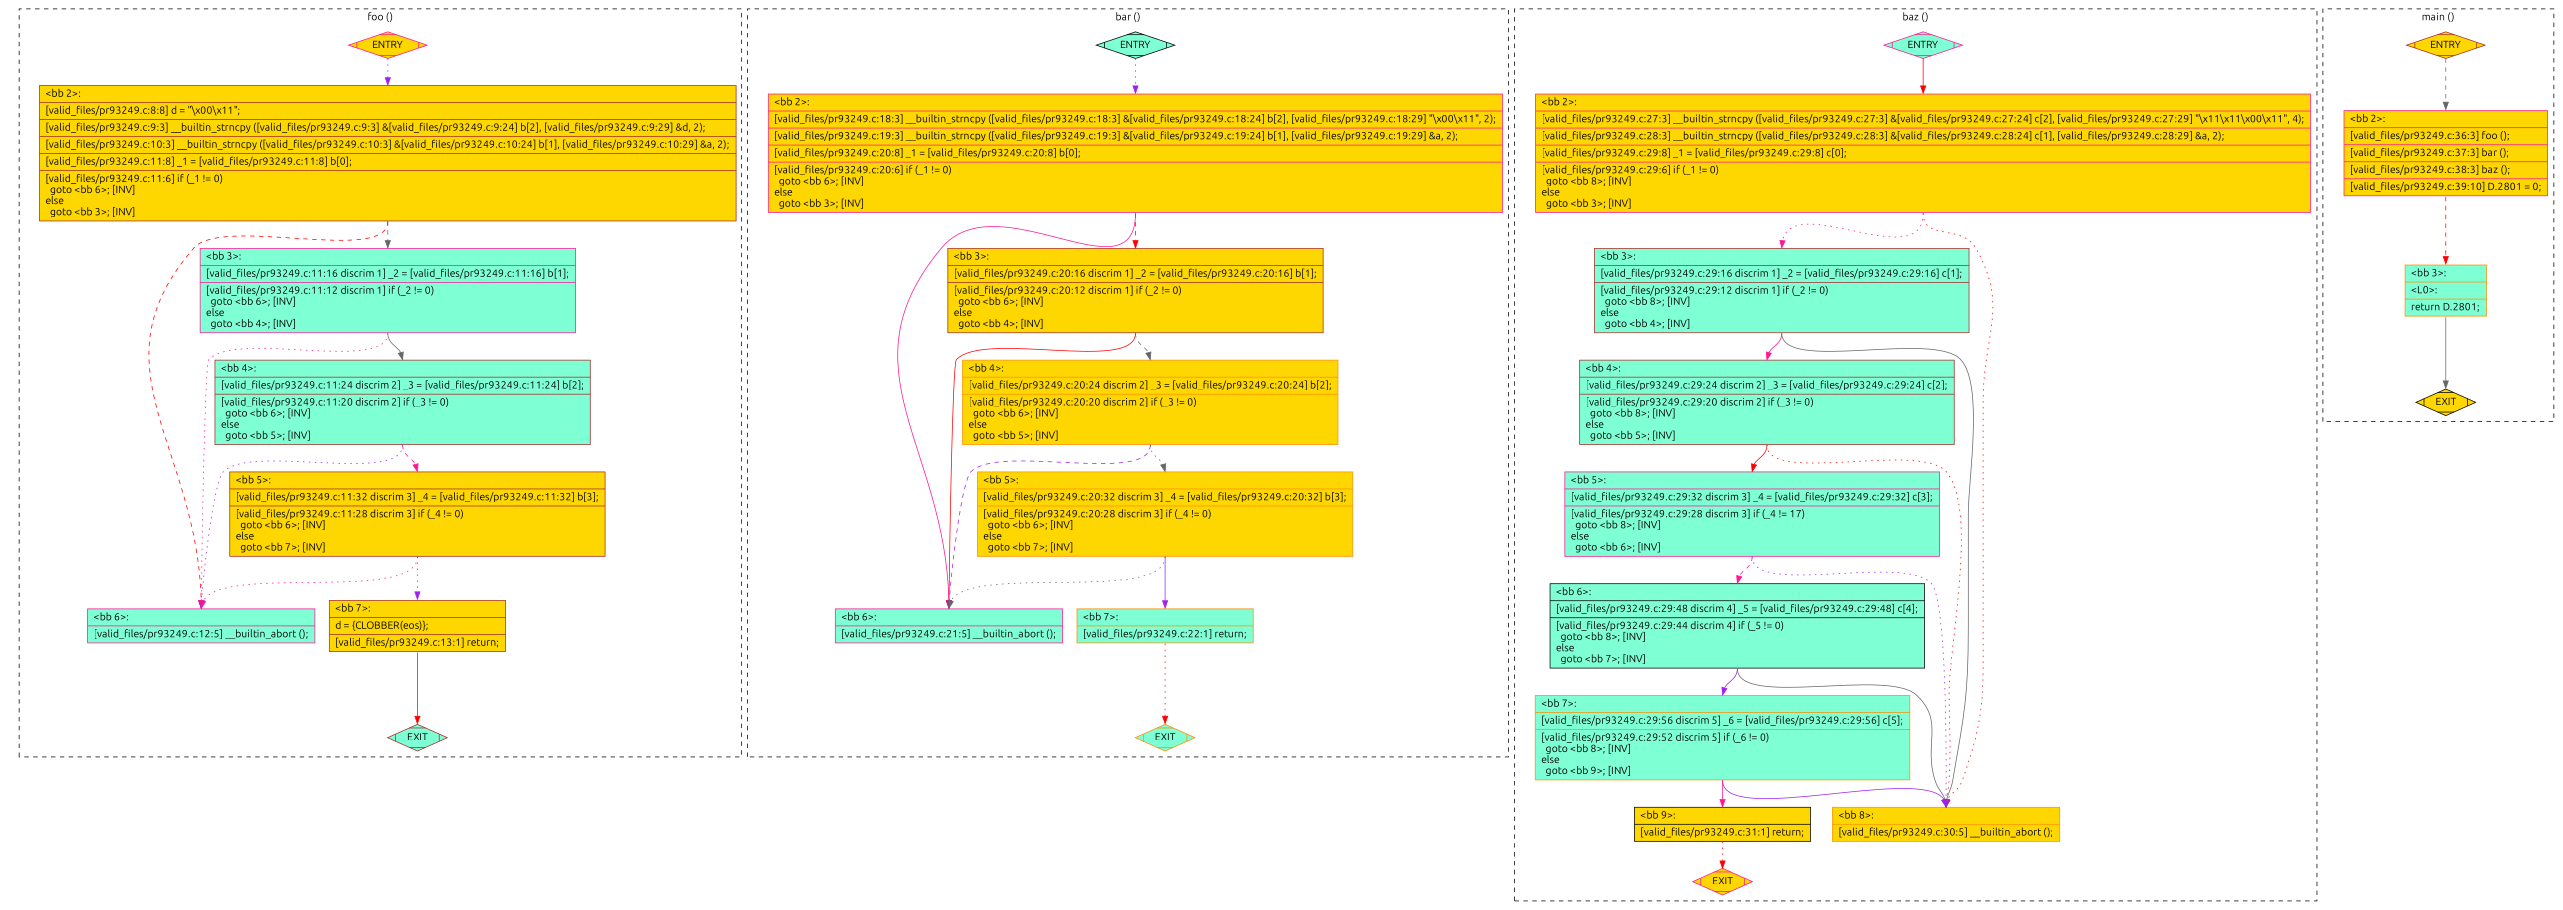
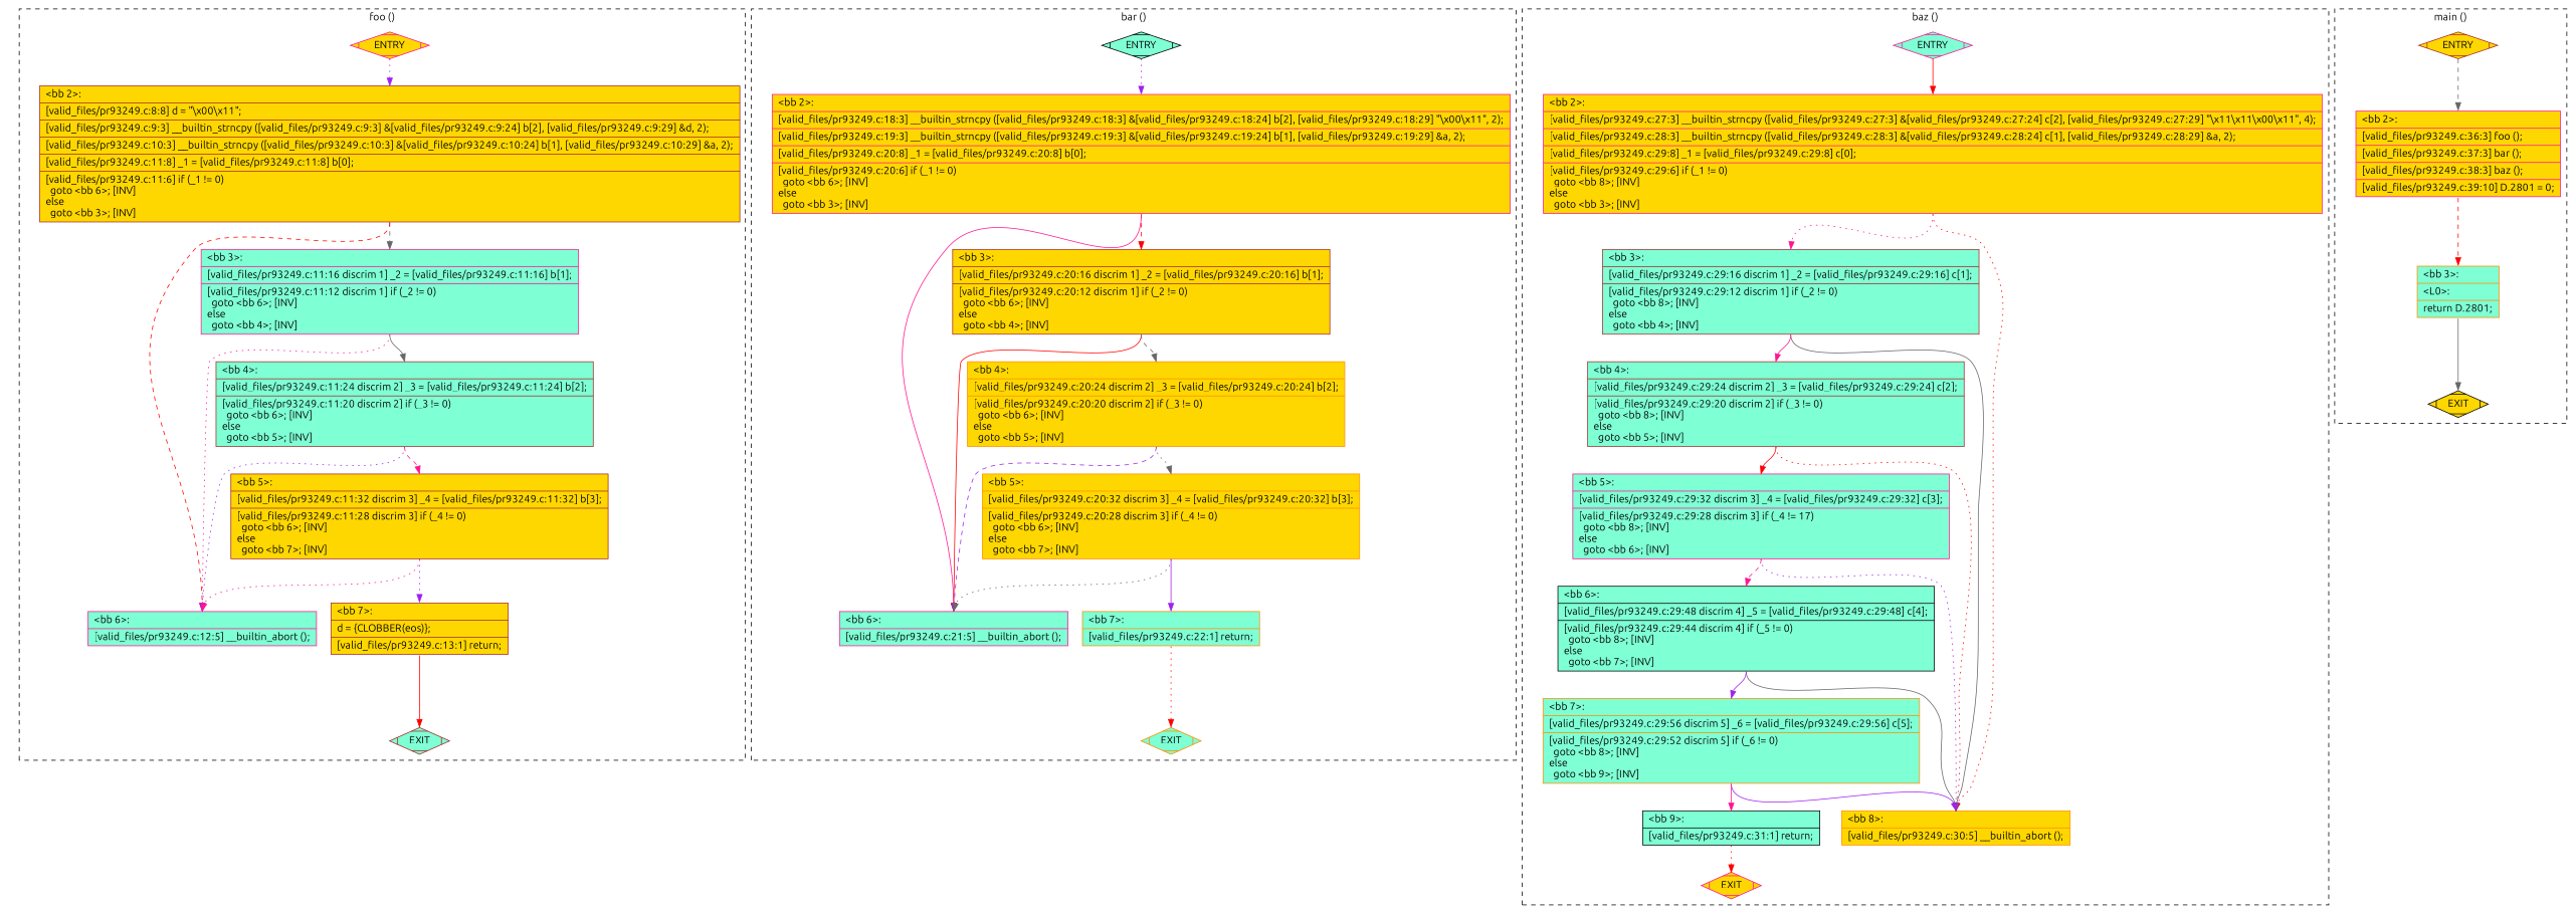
  digraph {
    fontname=Ubuntu
    node [fillcolor=gold shape=record style=filled color=deeppink fontname=Ubuntu]
    edge [constraint=true headport=n style=dotted tailport=s fontname=Ubuntu color=red weight=10]
    n1 [label=ENTRY shape=Mdiamond]
    n2 [fillcolor=aquamarine label=EXIT shape=Mdiamond color=brown]
    n3 [label="{\<bb\ 2\>:\l|[valid_files/pr93249.c:8:8]\ d\ =\ \"\\x00\\x11\";\l|[valid_files/pr93249.c:9:3]\ __builtin_strncpy\ ([valid_files/pr93249.c:9:3]\ &[valid_files/pr93249.c:9:24]\ b[2],\ [valid_files/pr93249.c:9:29]\ &d,\ 2);\l|[valid_files/pr93249.c:10:3]\ __builtin_strncpy\ ([valid_files/pr93249.c:10:3]\ &[valid_files/pr93249.c:10:24]\ b[1],\ [valid_files/pr93249.c:10:29]\ &a,\ 2);\l|[valid_files/pr93249.c:11:8]\ _1\ =\ [valid_files/pr93249.c:11:8]\ b[0];\l|[valid_files/pr93249.c:11:6]\ if\ (_1\ !=\ 0)\l\ \ goto\ \<bb\ 6\>;\ [INV]\lelse\l\ \ goto\ \<bb\ 3\>;\ [INV]\l}" color=brown]
    n4 [fillcolor=aquamarine label="{\<bb\ 3\>:\l|[valid_files/pr93249.c:11:16\ discrim\ 1]\ _2\ =\ [valid_files/pr93249.c:11:16]\ b[1];\l|[valid_files/pr93249.c:11:12\ discrim\ 1]\ if\ (_2\ !=\ 0)\l\ \ goto\ \<bb\ 6\>;\ [INV]\lelse\l\ \ goto\ \<bb\ 4\>;\ [INV]\l}"]
    n5 [fillcolor=aquamarine label="{\<bb\ 6\>:\l|[valid_files/pr93249.c:12:5]\ __builtin_abort\ ();\l}"]
    n6 [fillcolor=aquamarine label="{\<bb\ 4\>:\l|[valid_files/pr93249.c:11:24\ discrim\ 2]\ _3\ =\ [valid_files/pr93249.c:11:24]\ b[2];\l|[valid_files/pr93249.c:11:20\ discrim\ 2]\ if\ (_3\ !=\ 0)\l\ \ goto\ \<bb\ 6\>;\ [INV]\lelse\l\ \ goto\ \<bb\ 5\>;\ [INV]\l}" color=brown]
    n7 [label="{\<bb\ 5\>:\l|[valid_files/pr93249.c:11:32\ discrim\ 3]\ _4\ =\ [valid_files/pr93249.c:11:32]\ b[3];\l|[valid_files/pr93249.c:11:28\ discrim\ 3]\ if\ (_4\ !=\ 0)\l\ \ goto\ \<bb\ 6\>;\ [INV]\lelse\l\ \ goto\ \<bb\ 7\>;\ [INV]\l}" color=brown]
    n8 [label="{\<bb\ 7\>:\l|d\ =\ \{CLOBBER(eos)\};\l|[valid_files/pr93249.c:13:1]\ return;\l}" color=brown]
    n9 [fillcolor=aquamarine label=ENTRY shape=Mdiamond color=black]
    n10 [fillcolor=aquamarine label=EXIT shape=Mdiamond color=darkorange]
    n11 [label="{\<bb\ 2\>:\l|[valid_files/pr93249.c:18:3]\ __builtin_strncpy\ ([valid_files/pr93249.c:18:3]\ &[valid_files/pr93249.c:18:24]\ b[2],\ [valid_files/pr93249.c:18:29]\ \"\\x00\\x11\",\ 2);\l|[valid_files/pr93249.c:19:3]\ __builtin_strncpy\ ([valid_files/pr93249.c:19:3]\ &[valid_files/pr93249.c:19:24]\ b[1],\ [valid_files/pr93249.c:19:29]\ &a,\ 2);\l|[valid_files/pr93249.c:20:8]\ _1\ =\ [valid_files/pr93249.c:20:8]\ b[0];\l|[valid_files/pr93249.c:20:6]\ if\ (_1\ !=\ 0)\l\ \ goto\ \<bb\ 6\>;\ [INV]\lelse\l\ \ goto\ \<bb\ 3\>;\ [INV]\l}"]
    n12 [label="{\<bb\ 3\>:\l|[valid_files/pr93249.c:20:16\ discrim\ 1]\ _2\ =\ [valid_files/pr93249.c:20:16]\ b[1];\l|[valid_files/pr93249.c:20:12\ discrim\ 1]\ if\ (_2\ !=\ 0)\l\ \ goto\ \<bb\ 6\>;\ [INV]\lelse\l\ \ goto\ \<bb\ 4\>;\ [INV]\l}" color=brown]
    n13 [fillcolor=aquamarine label="{\<bb\ 6\>:\l|[valid_files/pr93249.c:21:5]\ __builtin_abort\ ();\l}"]
    n14 [label="{\<bb\ 4\>:\l|[valid_files/pr93249.c:20:24\ discrim\ 2]\ _3\ =\ [valid_files/pr93249.c:20:24]\ b[2];\l|[valid_files/pr93249.c:20:20\ discrim\ 2]\ if\ (_3\ !=\ 0)\l\ \ goto\ \<bb\ 6\>;\ [INV]\lelse\l\ \ goto\ \<bb\ 5\>;\ [INV]\l}" color=darkorange]
    n15 [label="{\<bb\ 5\>:\l|[valid_files/pr93249.c:20:32\ discrim\ 3]\ _4\ =\ [valid_files/pr93249.c:20:32]\ b[3];\l|[valid_files/pr93249.c:20:28\ discrim\ 3]\ if\ (_4\ !=\ 0)\l\ \ goto\ \<bb\ 6\>;\ [INV]\lelse\l\ \ goto\ \<bb\ 7\>;\ [INV]\l}" color=darkorange]
    n16 [fillcolor=aquamarine label="{\<bb\ 7\>:\l|[valid_files/pr93249.c:22:1]\ return;\l}" color=darkorange]
    n17 [fillcolor=aquamarine label=ENTRY shape=Mdiamond]
    n18 [label=EXIT shape=Mdiamond]
    n19 [label="{\<bb\ 2\>:\l|[valid_files/pr93249.c:27:3]\ __builtin_strncpy\ ([valid_files/pr93249.c:27:3]\ &[valid_files/pr93249.c:27:24]\ c[2],\ [valid_files/pr93249.c:27:29]\ \"\\x11\\x11\\x00\\x11\",\ 4);\l|[valid_files/pr93249.c:28:3]\ __builtin_strncpy\ ([valid_files/pr93249.c:28:3]\ &[valid_files/pr93249.c:28:24]\ c[1],\ [valid_files/pr93249.c:28:29]\ &a,\ 2);\l|[valid_files/pr93249.c:29:8]\ _1\ =\ [valid_files/pr93249.c:29:8]\ c[0];\l|[valid_files/pr93249.c:29:6]\ if\ (_1\ !=\ 0)\l\ \ goto\ \<bb\ 8\>;\ [INV]\lelse\l\ \ goto\ \<bb\ 3\>;\ [INV]\l}"]
    n20 [fillcolor=aquamarine label="{\<bb\ 3\>:\l|[valid_files/pr93249.c:29:16\ discrim\ 1]\ _2\ =\ [valid_files/pr93249.c:29:16]\ c[1];\l|[valid_files/pr93249.c:29:12\ discrim\ 1]\ if\ (_2\ !=\ 0)\l\ \ goto\ \<bb\ 8\>;\ [INV]\lelse\l\ \ goto\ \<bb\ 4\>;\ [INV]\l}" color=brown]
    n21 [label="{\<bb\ 8\>:\l|[valid_files/pr93249.c:30:5]\ __builtin_abort\ ();\l}" color=darkorange]
    n22 [fillcolor=aquamarine label="{\<bb\ 4\>:\l|[valid_files/pr93249.c:29:24\ discrim\ 2]\ _3\ =\ [valid_files/pr93249.c:29:24]\ c[2];\l|[valid_files/pr93249.c:29:20\ discrim\ 2]\ if\ (_3\ !=\ 0)\l\ \ goto\ \<bb\ 8\>;\ [INV]\lelse\l\ \ goto\ \<bb\ 5\>;\ [INV]\l}" color=brown]
    n23 [fillcolor=aquamarine label="{\<bb\ 5\>:\l|[valid_files/pr93249.c:29:32\ discrim\ 3]\ _4\ =\ [valid_files/pr93249.c:29:32]\ c[3];\l|[valid_files/pr93249.c:29:28\ discrim\ 3]\ if\ (_4\ !=\ 17)\l\ \ goto\ \<bb\ 8\>;\ [INV]\lelse\l\ \ goto\ \<bb\ 6\>;\ [INV]\l}"]
    n24 [fillcolor=aquamarine label="{\<bb\ 6\>:\l|[valid_files/pr93249.c:29:48\ discrim\ 4]\ _5\ =\ [valid_files/pr93249.c:29:48]\ c[4];\l|[valid_files/pr93249.c:29:44\ discrim\ 4]\ if\ (_5\ !=\ 0)\l\ \ goto\ \<bb\ 8\>;\ [INV]\lelse\l\ \ goto\ \<bb\ 7\>;\ [INV]\l}" color=black]
    n25 [fillcolor=aquamarine label="{\<bb\ 7\>:\l|[valid_files/pr93249.c:29:56\ discrim\ 5]\ _6\ =\ [valid_files/pr93249.c:29:56]\ c[5];\l|[valid_files/pr93249.c:29:52\ discrim\ 5]\ if\ (_6\ !=\ 0)\l\ \ goto\ \<bb\ 8\>;\ [INV]\lelse\l\ \ goto\ \<bb\ 9\>;\ [INV]\l}" color=darkorange]
-   n26 [label="{\<bb\ 9\>:\l|[valid_files/pr93249.c:31:1]\ return;\l}" color=black]
+   n26 [fillcolor=aquamarine label="{\<bb\ 9\>:\l|[valid_files/pr93249.c:31:1]\ return;\l}" color=black]
    n27 [label=ENTRY shape=Mdiamond color=brown]
    n28 [label=EXIT shape=Mdiamond color=black]
    n29 [label="{\<bb\ 2\>:\l|[valid_files/pr93249.c:36:3]\ foo\ ();\l|[valid_files/pr93249.c:37:3]\ bar\ ();\l|[valid_files/pr93249.c:38:3]\ baz\ ();\l|[valid_files/pr93249.c:39:10]\ D.2801\ =\ 0;\l}"]
    n30 [fillcolor=aquamarine label="{\<bb\ 3\>:\l|\<L0\>:\l|return\ D.2801;\l}" color=darkorange]
    subgraph cluster_1 {
      color=black
      label="foo ()"
      style=dashed
      n1
      n2
      n3
      n4
      n5
      n6
      n7
      n8
    }
    subgraph cluster_2 {
      color=black
      label="bar ()"
      style=dashed
      n9
      n10
      n11
      n12
      n13
      n14
      n15
      n16
    }
    subgraph cluster_3 {
      color=black
      label="baz ()"
      style=dashed
      n17
      n18
      n19
      n20
      n21
      n22
      n23
      n24
      n25
      n26
    }
    subgraph cluster_4 {
      color=black
      label="main ()"
      style=dashed
      n27
      n28
      n29
      n30
    }
    n1 -> n2 [style=invis color="" weight=""]
    n1 -> n3 [color=purple weight=100]
    n3 -> n4 [color=gray40 style=dashed]
    n3 -> n5 [style=dashed]
    n4 -> n5 [color=deeppink]
    n4 -> n6 [color=gray40 style=solid]
    n6 -> n5 [color=purple]
    n6 -> n7 [color=deeppink style=dashed]
    n7 -> n5 [color=deeppink]
    n7 -> n8 [color=purple]
    n8 -> n2 [style=solid]
    n9 -> n10 [style=invis color="" weight=""]
    n9 -> n11 [color=purple weight=100]
    n11 -> n12 [style=dashed]
    n11 -> n13 [color=deeppink style=solid]
    n12 -> n13 [style=solid]
    n12 -> n14 [color=gray40 style=dashed]
    n14 -> n13 [color=purple style=dashed]
    n14 -> n15 [color=gray40]
    n15 -> n13 [color=gray40]
    n15 -> n16 [color=purple style=solid]
    n16 -> n10
    n17 -> n18 [style=invis color="" weight=""]
    n17 -> n19 [style=solid weight=100]
    n19 -> n20 [color=deeppink]
    n19 -> n21
    n20 -> n21 [color=gray40 style=solid]
    n20 -> n22 [color=deeppink style=solid]
    n22 -> n21
    n22 -> n23 [style=solid]
    n23 -> n21 [color=purple]
    n23 -> n24 [color=deeppink style=dashed]
    n24 -> n21 [color=gray40 style=solid]
    n24 -> n25 [color=purple style=solid]
    n25 -> n21 [color=purple style=solid]
    n25 -> n26 [color=deeppink style=solid]
    n26 -> n18
    n27 -> n28 [style=invis color="" weight=""]
    n27 -> n29 [color=gray40 style=dashed weight=100]
    n29 -> n30 [style=dashed weight=100]
    n30 -> n28 [color=gray40 style=solid]
  }
